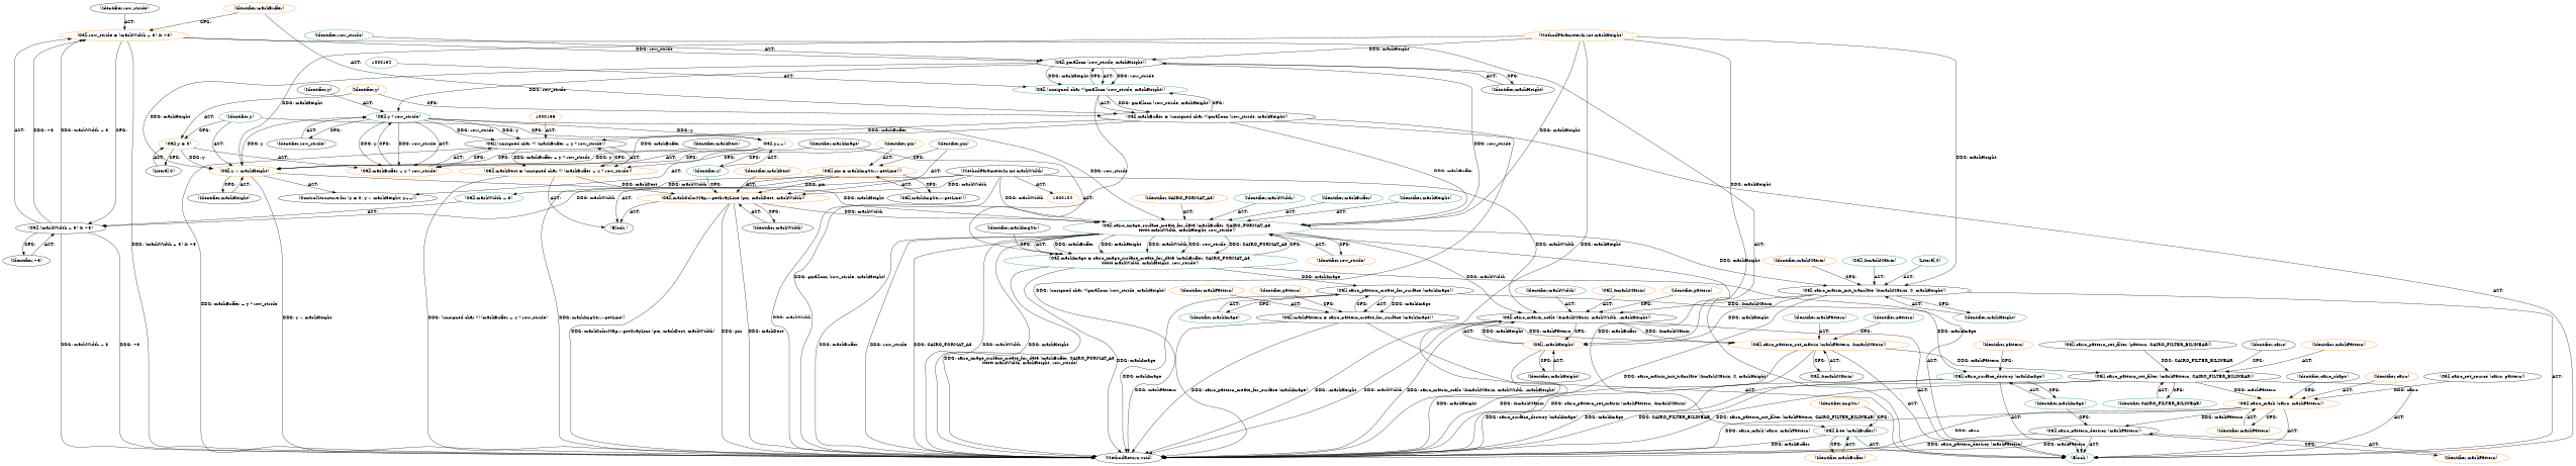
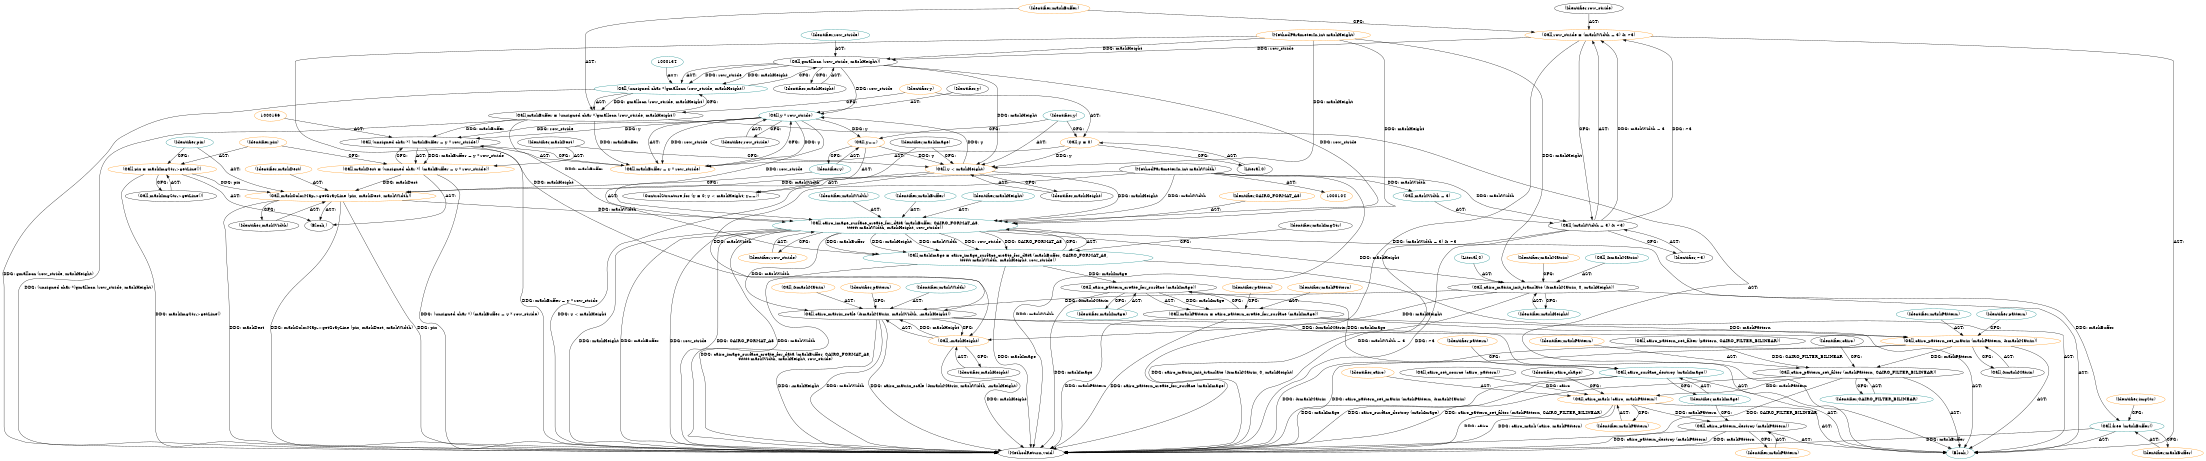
  digraph {
    node [color=darkorange]
    n1 [label="(Call,maskColorMap->getGrayLine (pix, maskDest, maskWidth))"]
    n2 [color=teal label="(Call,cairo_image_surface_create_for_data (maskBuffer, CAIRO_FORMAT_A8,\n\t\t\t\t\t\t maskWidth, maskHeight, row_stride))"]
    n3 [color=black label="(Block,)"]
    n4 [color=black label="(MethodReturn,void)"]
    n5 [color=black label="(Identifier,maskWidth)"]
    n6 [color=black label="(Call,cairo_matrix_scale (&maskMatrix, maskWidth, -maskHeight))"]
    n7 [color=black label="(Call,cairo_matrix_init_translate (&maskMatrix, 0, maskHeight))"]
    n8 [color=teal label="(Call,maskImage = cairo_image_surface_create_for_data (maskBuffer, CAIRO_FORMAT_A8,\n\t\t\t\t\t\t maskWidth, maskHeight, row_stride))"]
    n9 [color=teal label="(Call,free (maskBuffer))"]
    n10 [label="(Identifier,row_stride)"]
    n11 [label="(Call,pix = maskImgStr->getLine())"]
    n12 [color=black label="(Call,maskImgStr->getLine())"]
    n13 [label="(Call,maskDest = (unsigned char *) (maskBuffer + y * row_stride))"]
    n14 [color=black label="(Call,(unsigned char *) (maskBuffer + y * row_stride))"]
    n15 [label="(Call,maskBuffer + y * row_stride)"]
    n16 [color=teal label="(Call,y * row_stride)"]
    n17 [color=black label="(Call,maskBuffer = (unsigned char *)gmallocn (row_stride, maskHeight))"]
    n18 [color=teal label="(Call,(unsigned char *)gmallocn (row_stride, maskHeight))"]
    n19 [color=teal label="(Block,)"]
    n20 [color=black label="(Call,gmallocn (row_stride, maskHeight))"]
    n21 [label="(Call,y < maskHeight)"]
    n22 [color=black label="(Identifier,maskHeight)"]
    n23 [label="(Call,y++)"]
    n24 [color=black label="(Identifier,row_stride)"]
    n25 [color=black label="(ControlStructure,for (y = 0; y < maskHeight; y++))"]
    n26 [color=black label="(Identifier,maskHeight)"]
    n27 [label="(Call,row_stride = (maskWidth + 3) & ~3)"]
    n28 [color=black label="(Call,(maskWidth + 3) & ~3)"]
    n29 [color=black label="(Identifier,~3)"]
    n30 [color=black label="(MethodParameterIn,int maskWidth)"]
    n31 [color=teal label="(Call,maskWidth + 3)"]
    1000104
    n33 [label="(Call,-maskHeight)"]
    n34 [label="(Call,cairo_pattern_set_matrix (maskPattern, &maskMatrix))"]
    n35 [label="(MethodParameterIn,int maskHeight)"]
    n36 [color=teal label="(Identifier,maskHeight)"]
    n37 [color=black label="(Identifier,maskHeight)"]
    n38 [color=teal label="(Identifier,y)"]
    n39 [label="(Call,y = 0)"]
    n40 [color=black label="(Literal,0)"]
    n41 [color=black label="(Call,cairo_pattern_create_for_surface (maskImage))"]
    n42 [label="(Identifier,maskBuffer)"]
    n43 [color=black label="(Call,maskPattern = cairo_pattern_create_for_surface (maskImage))"]
    n44 [color=teal label="(Call,cairo_surface_destroy (maskImage))"]
    n45 [color=teal label="(Identifier,maskImage)"]
    n46 [color=teal label="(Identifier,maskImage)"]
    n47 [color=black label="(Call,cairo_pattern_set_filter (maskPattern, CAIRO_FILTER_BILINEAR))"]
    n48 [color=black label="(Call,&maskMatrix)"]
    n49 [label="(Call,cairo_mask (cairo, maskPattern))"]
    n50 [color=teal label="(Identifier,CAIRO_FILTER_BILINEAR)"]
    n51 [color=black label="(Call,cairo_pattern_destroy (maskPattern))"]
    n52 [label="(Identifier,maskPattern)"]
    n53 [label="(Identifier,maskPattern)"]
    n54 [label="(Identifier,imgStr)"]
    n55 [color=teal label="(Identifier,maskPattern)"]
    n56 [color=teal label="(Identifier,maskWidth)"]
    n57 [label="(Identifier,maskDest)"]
    n58 [label="(Identifier,CAIRO_FORMAT_A8)"]
    n59 [color=black label="(Identifier,maskImage)"]
    n60 [color=teal label="(Identifier,pix)"]
    n61 [color=black label="(Call,cairo_pattern_set_filter (pattern, CAIRO_FILTER_BILINEAR))"]
    n62 [color=teal label="(Identifier,maskWidth)"]
    n63 [color=teal label="(Identifier,maskBuffer)"]
    n64 [label="(Identifier,maskMatrix)"]
    n65 [label="(Identifier,maskPattern)"]
    n66 [color=black label="(Identifier,y)"]
    n67 [color=black label="(Identifier,cairo)"]
    n68 [color=black label="(Identifier,row_stride)"]
    n69 [color=black label="(Identifier,maskDest)"]
    n70 [color=teal label="(Call,&maskMatrix)"]
    n71 [label="(Identifier,cairo)"]
    n72 [color=teal label="(Literal,0)"]
    n73 [color=teal label="(Identifier,pattern)"]
    n74 [color=black label="(Call,cairo_set_source (cairo, pattern))"]
    n75 [label="(Call,&maskMatrix)"]
    n76 [color=teal label="(Identifier,y)"]
    n77 [label="(Identifier,pattern)"]
    n78 [label="(Identifier,pattern)"]
    n79 [color=black label="(Identifier,maskImgStr)"]
    n80 [label="(Identifier,pix)"]
    n81 [label="(Identifier,pattern)"]
    n82 [color=black label="(Identifier,cairo_shape)"]
    n83 [color=teal label="(Identifier,maskHeight)"]
    n84 [label="(Identifier,maskPattern)"]
    n85 [label="(Identifier,maskBuffer)"]
    n86 [label="(Identifier,y)"]
    n87 [color=teal label="(Identifier,row_stride)"]
    1000156
    1000134 [color=teal]
    n1 -> n2 [label="DDG: maskWidth"]
    n1 -> n3 [label="AST: "]
    n1 -> n4 [label="DDG: pix"]
    n1 -> n4 [label="DDG: maskDest"]
    n1 -> n4 [label="DDG: maskColorMap->getGrayLine (pix, maskDest, maskWidth)"]
    n1 -> n5 [label="CFG: "]
    n2 -> n4 [label="DDG: maskBuffer"]
    n2 -> n4 [label="DDG: row_stride"]
    n2 -> n4 [label="DDG: CAIRO_FORMAT_A8"]
    n2 -> n4 [label="DDG: maskWidth"]
    n2 -> n4 [label="DDG: maskHeight"]
    n2 -> n6 [label="DDG: maskWidth"]
    n2 -> n7 [label="DDG: maskHeight"]
    n2 -> n8 [label="AST: "]
    n2 -> n8 [label="DDG: maskBuffer"]
    n2 -> n8 [label="DDG: maskHeight"]
    n2 -> n8 [label="DDG: maskWidth"]
    n2 -> n8 [label="DDG: row_stride"]
    n2 -> n8 [label="DDG: CAIRO_FORMAT_A8"]
    n2 -> n9 [label="DDG: maskBuffer"]
    n2 -> n10 [label="CFG: "]
    n5 -> n1 [label="AST: "]
    n6 -> n4 [label="DDG: -maskHeight"]
    n6 -> n4 [label="DDG: maskWidth"]
    n6 -> n4 [label="DDG: cairo_matrix_scale (&maskMatrix, maskWidth, -maskHeight)"]
    n6 -> n19 [label="AST: "]
    n6 -> n33 [label="CFG: "]
    n6 -> n34 [label="DDG: &maskMatrix"]
    n7 -> n4 [label="DDG: cairo_matrix_init_translate (&maskMatrix, 0, maskHeight)"]
    n7 -> n6 [label="DDG: &maskMatrix"]
    n7 -> n19 [label="AST: "]
    n7 -> n33 [label="DDG: maskHeight"]
    n7 -> n36 [label="CFG: "]
    n8 -> n2 [label="CFG: "]
    n8 -> n4 [label="DDG: cairo_image_surface_create_for_data (maskBuffer, CAIRO_FORMAT_A8,\n\t\t\t\t\t\t maskWidth, maskHeight, row_stride)"]
    n8 -> n4 [label="DDG: maskImage"]
    n8 -> n19 [label="AST: "]
    n8 -> n41 [label="DDG: maskImage"]
    n9 -> n4 [label="DDG: maskBuffer"]
    n9 -> n19 [label="AST: "]
    n9 -> n42 [label="CFG: "]
    n10 -> n2 [label="AST: "]
    n11 -> n1 [label="DDG: pix"]
    n11 -> n3 [label="AST: "]
    n11 -> n4 [label="DDG: maskImgStr->getLine()"]
    n11 -> n12 [label="CFG: "]
    n12 -> n11 [label="AST: "]
    n13 -> n1 [label="DDG: maskDest"]
    n13 -> n3 [label="AST: "]
    n13 -> n4 [label="DDG: (unsigned char *) (maskBuffer + y * row_stride)"]
    n13 -> n14 [label="CFG: "]
    n14 -> n4 [label="DDG: maskBuffer + y * row_stride"]
    n14 -> n13 [label="AST: "]
    n14 -> n13 [label="DDG: maskBuffer + y * row_stride"]
    n14 -> n15 [label="CFG: "]
    n15 -> n14 [label="AST: "]
    n15 -> n16 [label="CFG: "]
    n16 -> n2 [label="DDG: row_stride"]
    n16 -> n14 [label="DDG: y"]
    n16 -> n14 [label="DDG: row_stride"]
    n16 -> n15 [label="AST: "]
    n16 -> n15 [label="DDG: y"]
    n16 -> n15 [label="DDG: row_stride"]
    n16 -> n23 [label="DDG: y"]
    n16 -> n24 [label="CFG: "]
    n17 -> n2 [label="DDG: maskBuffer"]
    n17 -> n4 [label="DDG: (unsigned char *)gmallocn (row_stride, maskHeight)"]
    n17 -> n14 [label="DDG: maskBuffer"]
    n17 -> n15 [label="DDG: maskBuffer"]
    n17 -> n18 [label="CFG: "]
    n17 -> n19 [label="AST: "]
    n18 -> n4 [label="DDG: gmallocn (row_stride, maskHeight)"]
    n18 -> n17 [label="AST: "]
    n18 -> n17 [label="DDG: gmallocn (row_stride, maskHeight)"]
    n18 -> n20 [label="CFG: "]
    n20 -> n2 [label="DDG: row_stride"]
    n20 -> n16 [label="DDG: row_stride"]
    n20 -> n18 [label="AST: "]
    n20 -> n18 [label="DDG: row_stride"]
    n20 -> n18 [label="DDG: maskHeight"]
    n20 -> n21 [label="DDG: maskHeight"]
    n20 -> n22 [label="CFG: "]
    n21 -> n2 [label="DDG: maskHeight"]
    n21 -> n4 [label="DDG: y < maskHeight"]
    n21 -> n16 [label="DDG: y"]
    n21 -> n25 [label="AST: "]
    n21 -> n26 [label="CFG: "]
    n22 -> n20 [label="AST: "]
    n23 -> n21 [label="DDG: y"]
    n23 -> n25 [label="AST: "]
    n23 -> n38 [label="CFG: "]
    n24 -> n16 [label="AST: "]
    n26 -> n21 [label="AST: "]
    n27 -> n4 [label="DDG: (maskWidth + 3) & ~3"]
    n27 -> n19 [label="AST: "]
    n27 -> n20 [label="DDG: row_stride"]
    n27 -> n28 [label="CFG: "]
    n28 -> n4 [label="DDG: maskWidth + 3"]
    n28 -> n4 [label="DDG: ~3"]
    n28 -> n27 [label="AST: "]
    n28 -> n27 [label="DDG: maskWidth + 3"]
    n28 -> n27 [label="DDG: ~3"]
    n28 -> n29 [label="CFG: "]
    n29 -> n28 [label="AST: "]
    n30 -> n1 [label="DDG: maskWidth"]
    n30 -> n2 [label="DDG: maskWidth"]
    n30 -> n4 [label="DDG: maskWidth"]
    n30 -> n6 [label="DDG: maskWidth"]
    n30 -> n28 [label="DDG: maskWidth"]
    n30 -> n31 [label="DDG: maskWidth"]
    n30 -> 1000104 [label="AST: "]
    n31 -> n28 [label="AST: "]
    n33 -> n4 [label="DDG: maskHeight"]
    n33 -> n6 [label="AST: "]
    n33 -> n6 [label="DDG: maskHeight"]
    n33 -> n37 [label="CFG: "]
    n34 -> n4 [label="DDG: &maskMatrix"]
    n34 -> n4 [label="DDG: cairo_pattern_set_matrix (maskPattern, &maskMatrix)"]
    n34 -> n19 [label="AST: "]
    n34 -> n47 [label="DDG: maskPattern"]
    n34 -> n48 [label="CFG: "]
    n35 -> n2 [label="DDG: maskHeight"]
-   n35 -> n4 [label="DDG: maskHeight"]
    n35 -> n7 [label="DDG: maskHeight"]
    n35 -> n20 [label="DDG: maskHeight"]
    n35 -> n21 [label="DDG: maskHeight"]
    n35 -> n33 [label="DDG: maskHeight"]
    n36 -> n7 [label="AST: "]
    n37 -> n33 [label="AST: "]
    n38 -> n1 [label="CFG: "]
    n38 -> n23 [label="AST: "]
    n39 -> n15 [label="AST: "]
    n39 -> n21 [label="DDG: y"]
    n39 -> n40 [label="CFG: "]
    n40 -> n39 [label="AST: "]
    n41 -> n4 [label="DDG: maskImage"]
    n41 -> n43 [label="AST: "]
    n41 -> n43 [label="DDG: maskImage"]
    n41 -> n44 [label="DDG: maskImage"]
    n41 -> n45 [label="CFG: "]
    n42 -> n9 [label="AST: "]
    n43 -> n4 [label="DDG: maskPattern"]
    n43 -> n4 [label="DDG: cairo_pattern_create_for_surface (maskImage)"]
    n43 -> n19 [label="AST: "]
    n43 -> n34 [label="DDG: maskPattern"]
    n43 -> n41 [label="CFG: "]
    n44 -> n4 [label="DDG: cairo_surface_destroy (maskImage)"]
    n44 -> n4 [label="DDG: maskImage"]
    n44 -> n19 [label="AST: "]
    n44 -> n46 [label="CFG: "]
    n45 -> n41 [label="AST: "]
    n46 -> n44 [label="AST: "]
    n46 -> n51 [label="CFG: "]
    n47 -> n4 [label="DDG: CAIRO_FILTER_BILINEAR"]
    n47 -> n4 [label="DDG: cairo_pattern_set_filter (maskPattern, CAIRO_FILTER_BILINEAR)"]
    n47 -> n19 [label="AST: "]
    n47 -> n49 [label="DDG: maskPattern"]
    n47 -> n50 [label="CFG: "]
    n48 -> n34 [label="AST: "]
    n49 -> n4 [label="DDG: cairo"]
    n49 -> n4 [label="DDG: cairo_mask (cairo, maskPattern)"]
    n49 -> n19 [label="AST: "]
    n49 -> n51 [label="DDG: maskPattern"]
    n49 -> n52 [label="CFG: "]
    n50 -> n47 [label="AST: "]
    n51 -> n4 [label="DDG: cairo_pattern_destroy (maskPattern)"]
    n51 -> n4 [label="DDG: maskPattern"]
    n51 -> n19 [label="AST: "]
    n51 -> n53 [label="CFG: "]
    n52 -> n49 [label="AST: "]
    n53 -> n51 [label="AST: "]
    n54 -> n9 [label="CFG: "]
    n55 -> n34 [label="AST: "]
    n56 -> n6 [label="AST: "]
    n57 -> n1 [label="AST: "]
    n58 -> n2 [label="AST: "]
    n59 -> n8 [label="AST: "]
    n59 -> n21 [label="CFG: "]
    n60 -> n1 [label="AST: "]
    n60 -> n11 [label="CFG: "]
    n61 -> n47 [label="DDG: CAIRO_FILTER_BILINEAR"]
    n62 -> n2 [label="AST: "]
    n63 -> n2 [label="AST: "]
    n64 -> n7 [label="CFG: "]
    n65 -> n43 [label="AST: "]
    n66 -> n16 [label="AST: "]
    n67 -> n47 [label="CFG: "]
    n68 -> n27 [label="AST: "]
    n69 -> n13 [label="AST: "]
    n69 -> n21 [label="CFG: "]
    n70 -> n7 [label="AST: "]
    n71 -> n49 [label="AST: "]
    n72 -> n7 [label="AST: "]
    n73 -> n34 [label="CFG: "]
    n74 -> n49 [label="DDG: cairo"]
    n75 -> n6 [label="AST: "]
    n76 -> n21 [label="AST: "]
    n76 -> n23 [label="CFG: "]
    n76 -> n39 [label="CFG: "]
    n77 -> n44 [label="CFG: "]
    n78 -> n6 [label="CFG: "]
    n79 -> n8 [label="CFG: "]
    n80 -> n11 [label="AST: "]
    n80 -> n13 [label="CFG: "]
    n81 -> n43 [label="CFG: "]
    n82 -> n49 [label="CFG: "]
    n83 -> n2 [label="AST: "]
    n84 -> n47 [label="AST: "]
    n85 -> n17 [label="AST: "]
    n85 -> n27 [label="CFG: "]
    n86 -> n17 [label="CFG: "]
    n86 -> n39 [label="AST: "]
    n87 -> n20 [label="AST: "]
    1000156 -> n14 [label="AST: "]
    1000134 -> n18 [label="AST: "]
  }
